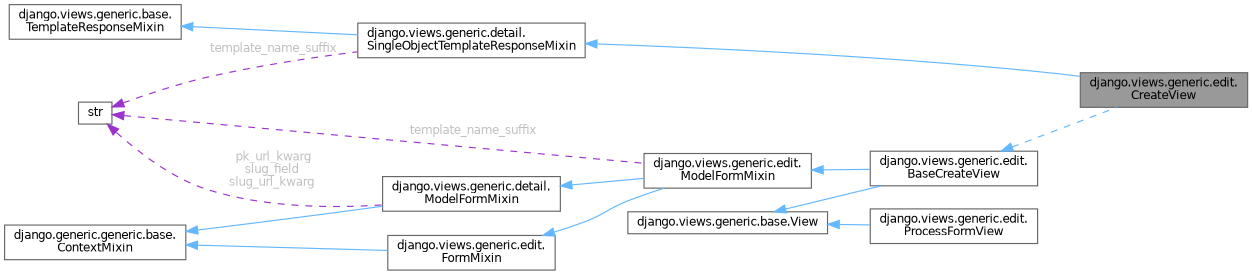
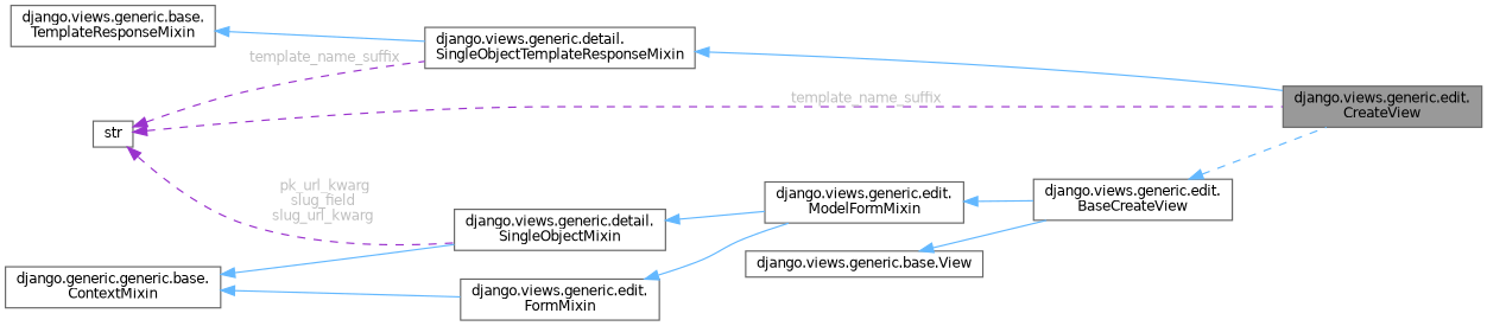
  digraph {
    rankdir=LR
    node [color=gray40 fillcolor=white fontname=Helvetica fontsize=10 shape=box style=filled]
    edge [color=steelblue1 dir=back fontname=Helvetica fontsize=10 labelfontname=Helvetica labelfontsize=10 style=solid]
    n1 [fillcolor=grey60 fontcolor=black height=0.2 label="django.views.generic.edit.\lCreateView" width=0.4]
    n2 [height=0.2 label="django.views.generic.detail.\lSingleObjectTemplateResponseMixin" width=0.4]
    n3 [height=0.2 label="django.views.generic.base.\lTemplateResponseMixin" width=0.4]
    n4 [height=0.2 label=str width=0.4]
-   n5 [height=0.2 label="django.views.generic.detail.\lModelFormMixin" width=0.4]
+   n5 [height=0.2 label="django.views.generic.detail.\lSingleObjectMixin" width=0.4]
    n6 [height=0.2 label="django.views.generic.edit.\lModelFormMixin" width=0.4]
    n7 [height=0.2 label="django.views.generic.edit.\lBaseCreateView" width=0.4]
    n8 [height=0.2 label="django.views.generic.edit.\lFormMixin" width=0.4]
    n9 [height=0.2 label="django.generic.generic.base.\lContextMixin" width=0.4]
-   n10 [height=0.2 label="django.views.generic.edit.\lProcessFormView" width=0.4]
    n11 [height=0.2 label="django.views.generic.base.View" width=0.4]
    n2 -> n1
    n3 -> n2
-   n4 -> n6 [color=darkorchid3 fontcolor=grey label=" template_name_suffix" style=dashed]
+   n4 -> n1 [color=darkorchid3 fontcolor=grey label=" template_name_suffix" style=dashed]
    n4 -> n2 [color=darkorchid3 fontcolor=grey label=" template_name_suffix" style=dashed]
    n4 -> n5 [color=darkorchid3 fontcolor=grey label=" pk_url_kwarg\nslug_field\nslug_url_kwarg" style=dashed]
    n5 -> n6
    n6 -> n7
    n7 -> n1 [style=dashed]
    n8 -> n6
    n9 -> n5
    n9 -> n8
    n11 -> n7
-   n11 -> n10
  }
